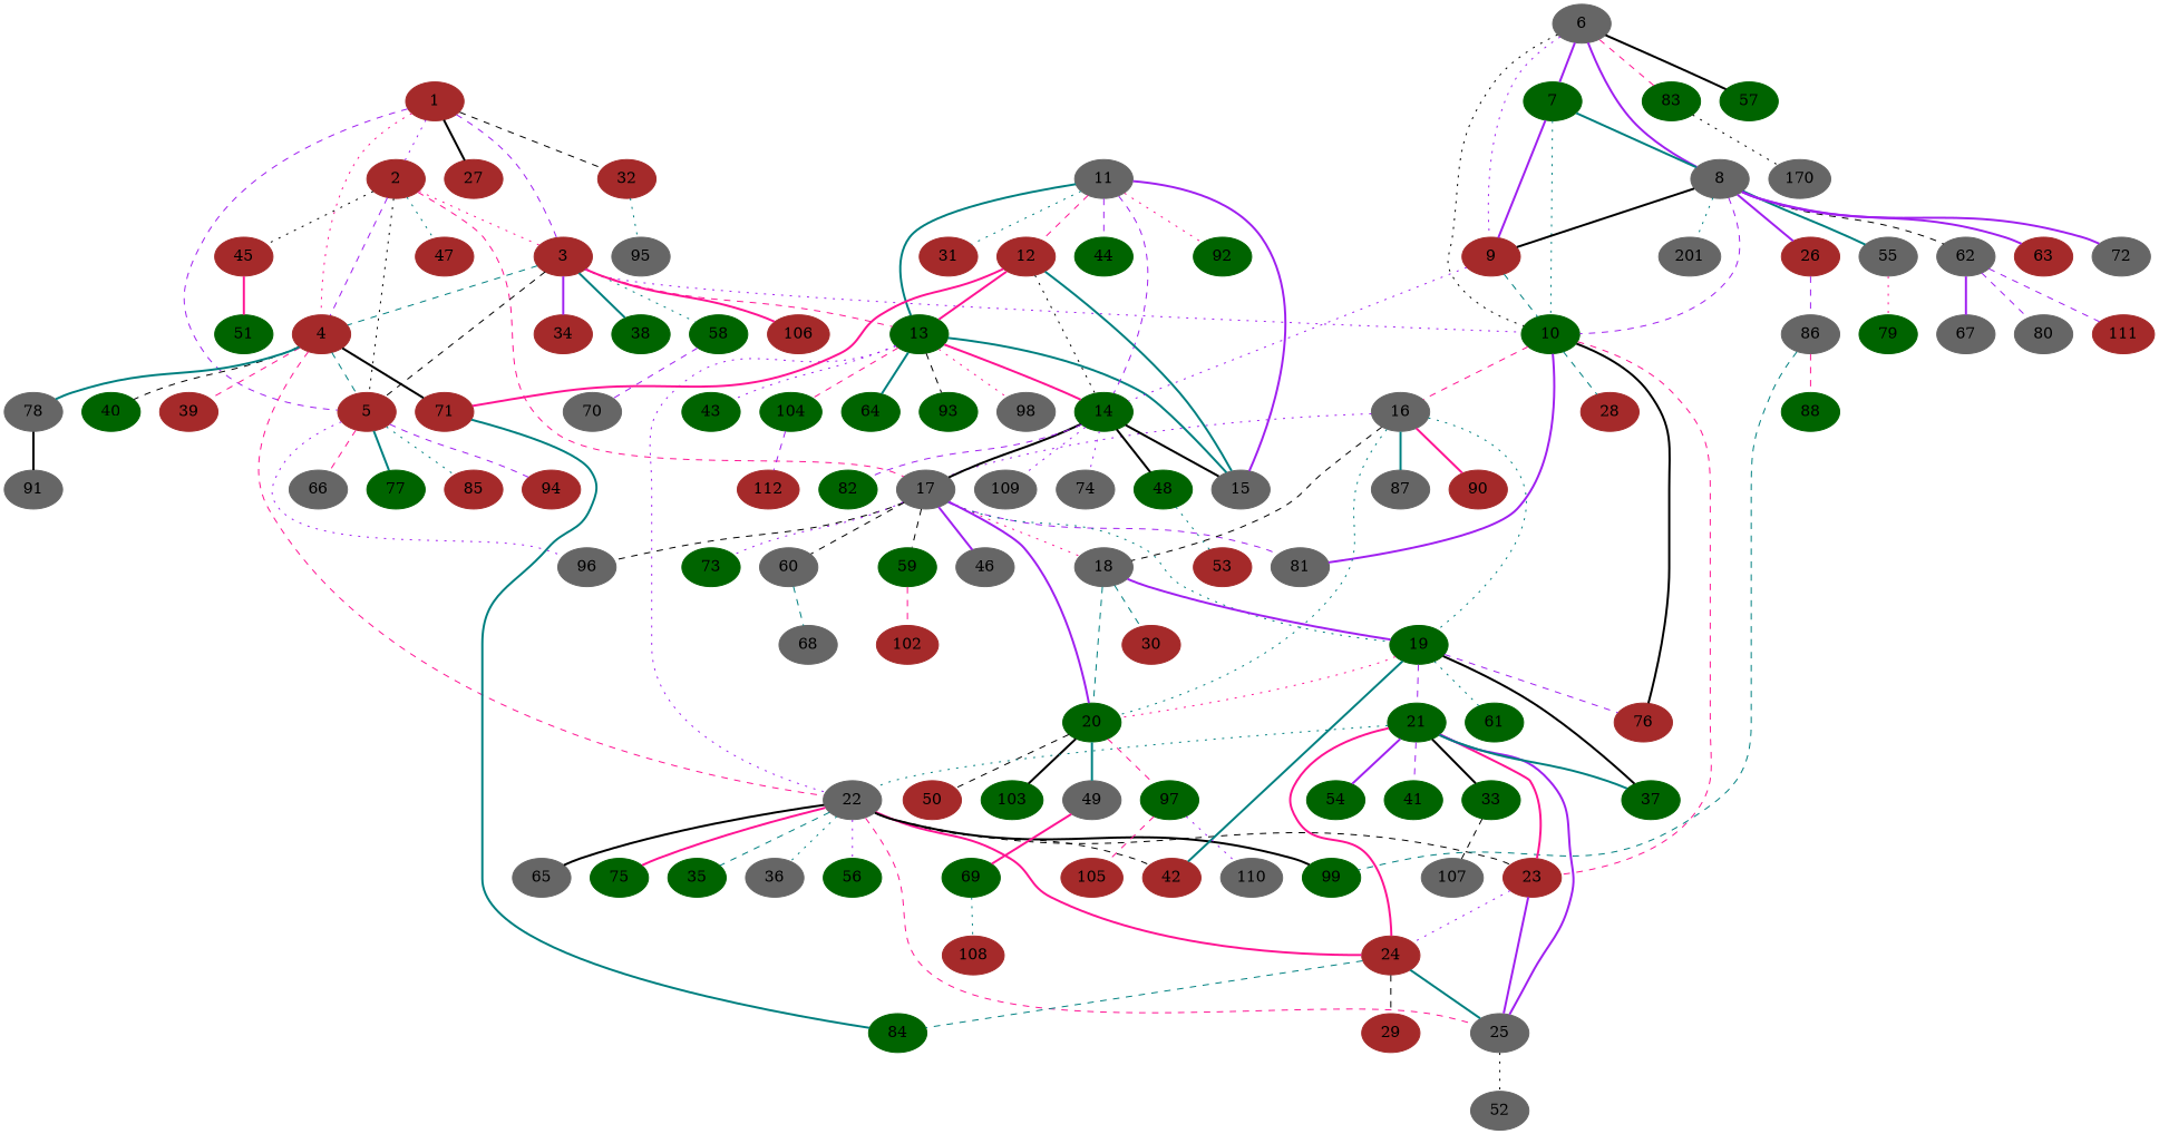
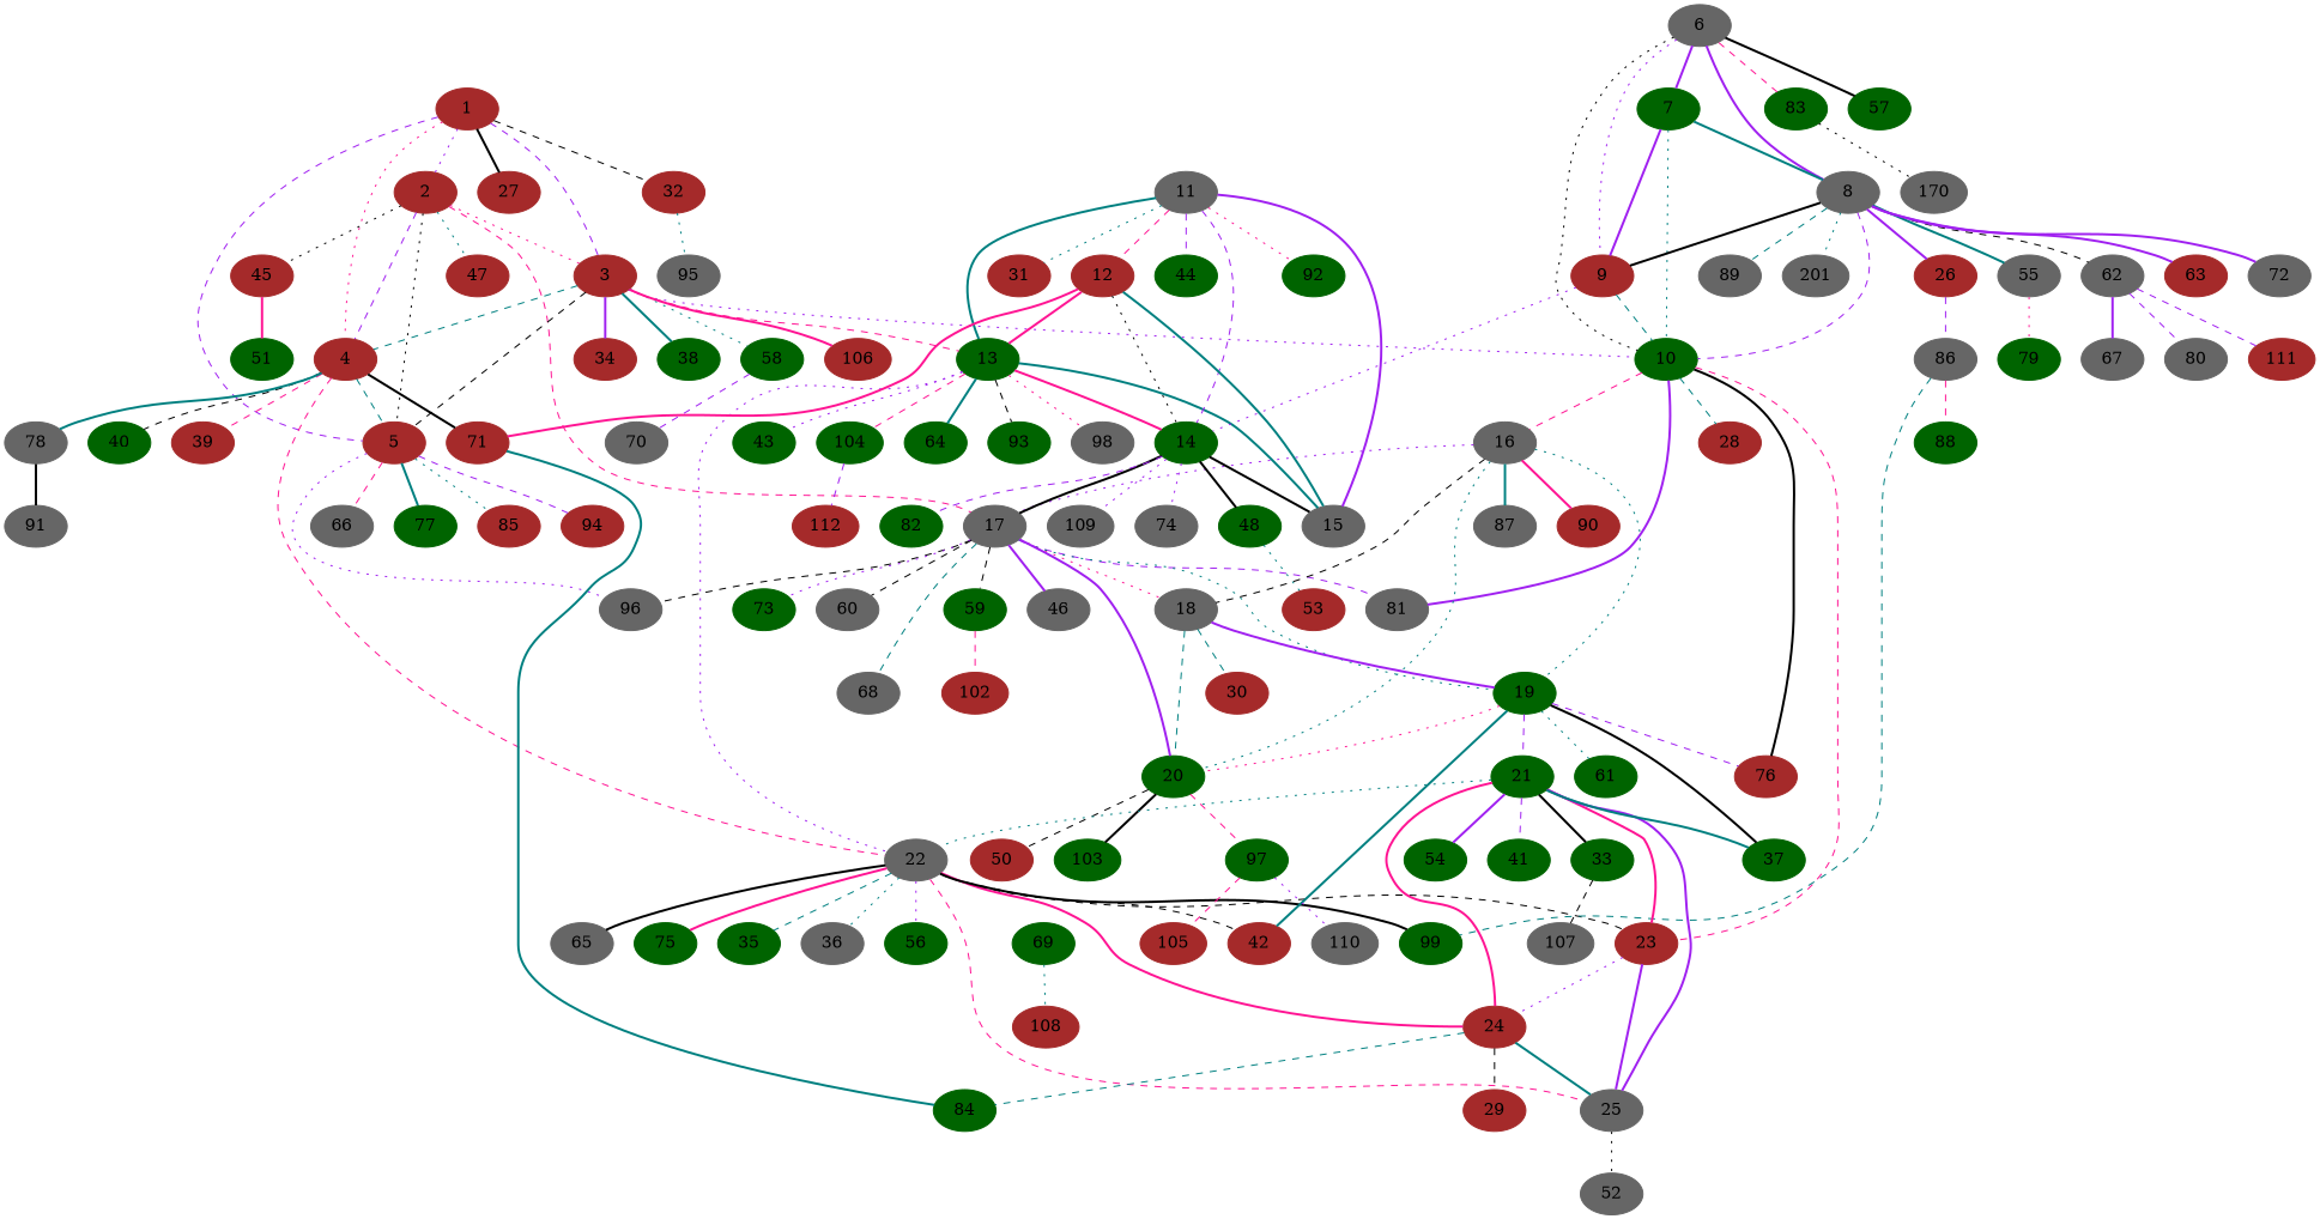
  graph {
    node [color=darkgreen style=filled]
    edge [color=purple style=dashed]
    1 [color=brown]
    2 [color=brown]
    3 [color=brown]
    4 [color=brown]
    5 [color=brown]
    27 [color=brown]
    32 [color=brown]
    17 [color=gray40]
    45 [color=brown]
    47 [color=brown]
    10
    13
    34 [color=brown]
    38
    58
    106 [color=brown]
    22 [color=gray40]
    39 [color=brown]
    40
    71 [color=brown]
    78 [color=gray40]
    66 [color=gray40]
    77
    85 [color=brown]
    94 [color=brown]
    96 [color=gray40]
    95 [color=gray40]
    81 [color=gray40]
    18 [color=gray40]
    19
    20
    46 [color=gray40]
    59
    60 [color=gray40]
    68 [color=gray40]
    73
    51
    16 [color=gray40]
    23 [color=brown]
    28 [color=brown]
    76 [color=brown]
    14
    15 [color=gray40]
    43
    64
    93
    98 [color=gray40]
    104
    70 [color=gray40]
    42 [color=brown]
    24 [color=brown]
    25 [color=gray40]
    35
    36 [color=gray40]
    56
    65 [color=gray40]
    75
    99
    84
    91 [color=gray40]
    6 [color=gray40]
    7
    8 [color=gray40]
    9 [color=brown]
    57
    83
    26 [color=brown]
    55 [color=gray40]
    62 [color=gray40]
    63 [color=brown]
    72 [color=gray40]
+   89 [color=gray40]
    n73 [color=gray40 label=201]
    n74 [color=gray40 label=170]
    86 [color=gray40]
    79
    67 [color=gray40]
    80 [color=gray40]
    111 [color=brown]
    48
    74 [color=gray40]
    82
    109 [color=gray40]
    87 [color=gray40]
    90 [color=brown]
    11 [color=gray40]
    12 [color=brown]
    31 [color=brown]
    44
    92
    112 [color=brown]
    53 [color=brown]
    30 [color=brown]
    21
    37
    61
-   49 [color=gray40]
    50 [color=brown]
    97
    103
    102 [color=brown]
    33
    41
    54
    69
    105 [color=brown]
    110 [color=gray40]
    29 [color=brown]
    52 [color=gray40]
    107 [color=gray40]
    88
    108 [color=brown]
    1 -- 2 [style=dotted]
    1 -- 3
    1 -- 4 [color=deeppink style=dotted]
    1 -- 5
    1 -- 27 [color=black style=bold]
    1 -- 32 [color=black]
    2 -- 3 [color=deeppink style=dotted]
    2 -- 4
    2 -- 5 [color=black style=dotted]
    2 -- 17 [color=deeppink]
    2 -- 45 [color=black style=dotted]
    2 -- 47 [color=teal style=dotted]
    3 -- 4 [color=teal]
    3 -- 5 [color=black]
    3 -- 10 [style=dotted]
    3 -- 13 [color=deeppink]
    3 -- 34 [style=bold]
    3 -- 38 [color=teal style=bold]
    3 -- 58 [color=teal style=dotted]
    3 -- 106 [color=deeppink style=bold]
    4 -- 5 [color=teal]
    4 -- 22 [color=deeppink]
    4 -- 39 [color=deeppink]
    4 -- 40 [color=black]
    4 -- 71 [color=black style=bold]
    4 -- 78 [color=teal style=bold]
    5 -- 66 [color=deeppink]
    5 -- 77 [color=teal style=bold]
    5 -- 85 [color=teal style=dotted]
    5 -- 94
    5 -- 96 [style=dotted]
    32 -- 95 [color=teal style=dotted]
    17 -- 96 [color=black]
    17 -- 81
    17 -- 18 [color=deeppink style=dotted]
    17 -- 19 [color=teal style=dotted]
    17 -- 20 [style=bold]
    17 -- 46 [style=bold]
    17 -- 59 [color=black]
    17 -- 60 [color=black]
-   60 -- 68 [color=teal]
+   17 -- 68 [color=teal]
    17 -- 73 [style=dotted]
    45 -- 51 [color=deeppink style=bold]
    10 -- 81 [style=bold]
    10 -- 16 [color=deeppink]
    10 -- 23 [color=deeppink]
    10 -- 28 [color=teal]
    10 -- 76 [color=black style=bold]
    13 -- 22 [style=dotted]
    13 -- 14 [color=deeppink style=bold]
    13 -- 15 [color=teal style=bold]
    13 -- 43 [style=dotted]
    13 -- 64 [color=teal style=bold]
    13 -- 93 [color=black]
    13 -- 98 [color=deeppink style=dotted]
    13 -- 104 [color=deeppink]
    58 -- 70
    22 -- 23 [color=black]
    22 -- 42 [color=black]
    22 -- 24 [color=deeppink style=bold]
    22 -- 25 [color=deeppink]
    22 -- 35 [color=teal]
    22 -- 36 [color=teal style=dotted]
    22 -- 56 [style=dotted]
    22 -- 65 [color=black style=bold]
    22 -- 75 [color=deeppink style=bold]
    22 -- 99 [color=black style=bold]
    71 -- 84 [color=teal style=bold]
    78 -- 91 [color=black style=bold]
    18 -- 19 [style=bold]
    18 -- 20 [color=teal]
    18 -- 30 [color=teal]
    19 -- 20 [color=deeppink style=dotted]
    19 -- 76
    19 -- 42 [color=teal style=bold]
    19 -- 21
    19 -- 37 [color=black style=bold]
    19 -- 61 [color=teal style=dotted]
-   20 -- 49 [color=teal style=bold]
    20 -- 50 [color=black]
    20 -- 97 [color=deeppink]
    20 -- 103 [color=black style=bold]
    59 -- 102 [color=deeppink]
    16 -- 17 [style=dotted]
    16 -- 18 [color=black]
    16 -- 19 [color=teal style=dotted]
    16 -- 20 [color=teal style=dotted]
    16 -- 87 [color=teal style=bold]
    16 -- 90 [color=deeppink style=bold]
    23 -- 24 [style=dotted]
    23 -- 25 [style=bold]
    14 -- 17 [color=black style=bold]
    14 -- 15 [color=black style=bold]
    14 -- 48 [color=black style=bold]
    14 -- 74 [style=dotted]
    14 -- 82
    14 -- 109 [style=dotted]
    104 -- 112
    24 -- 25 [color=teal style=bold]
    24 -- 84 [color=teal]
    24 -- 29 [color=black]
    25 -- 52 [color=black style=dotted]
    6 -- 10 [color=black style=dotted]
    6 -- 7 [style=bold]
    6 -- 8 [style=bold]
    6 -- 9 [style=dotted]
    6 -- 57 [color=black style=bold]
    6 -- 83 [color=deeppink]
    7 -- 10 [color=teal style=dotted]
    7 -- 8 [color=teal style=bold]
    7 -- 9 [style=bold]
    8 -- 10
    8 -- 9 [color=black style=bold]
    8 -- 26 [style=bold]
    8 -- 55 [color=teal style=bold]
    8 -- 62 [color=black]
    8 -- 63 [style=bold]
    8 -- 72 [style=bold]
+   8 -- 89 [color=teal]
    8 -- n73 [color=teal style=dotted]
    9 -- 10 [color=teal]
    9 -- 14 [style=dotted]
    83 -- n74 [color=black style=dotted]
    26 -- 86
    55 -- 79 [color=deeppink style=dotted]
    62 -- 67 [style=bold]
    62 -- 80
    62 -- 111
    86 -- 99 [color=teal]
    86 -- 88 [color=deeppink]
    48 -- 53 [color=teal style=dotted]
    11 -- 13 [color=teal style=bold]
    11 -- 14
    11 -- 15 [style=bold]
    11 -- 12 [color=deeppink]
    11 -- 31 [color=teal style=dotted]
    11 -- 44
    11 -- 92 [color=deeppink style=dotted]
    12 -- 13 [color=deeppink style=bold]
    12 -- 71 [color=deeppink style=bold]
    12 -- 14 [color=black style=dotted]
    12 -- 15 [color=teal style=bold]
    21 -- 22 [color=teal style=dotted]
    21 -- 23 [color=deeppink style=bold]
    21 -- 24 [color=deeppink style=bold]
    21 -- 25 [style=bold]
    21 -- 37 [color=teal style=bold]
    21 -- 33 [color=black style=bold]
    21 -- 41
    21 -- 54 [style=bold]
-   49 -- 69 [color=deeppink style=bold]
    97 -- 105 [color=deeppink]
    97 -- 110 [style=dotted]
    33 -- 107 [color=black]
    69 -- 108 [color=teal style=dotted]
  }
